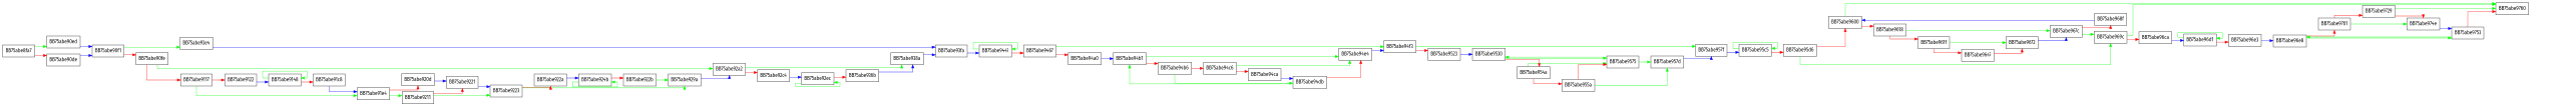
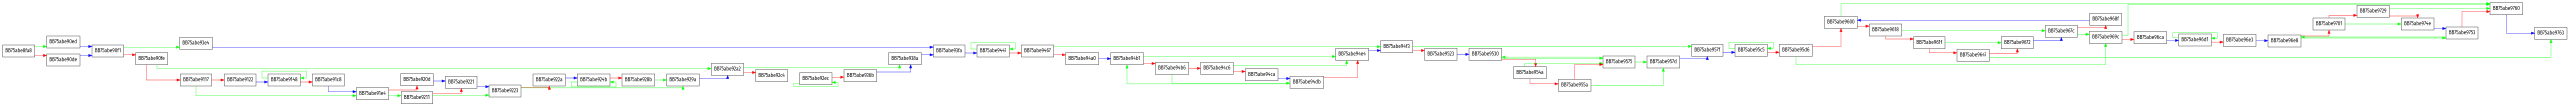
  digraph {
    fontname="Fira Sans"
    rankdir=LR
    splines=ortho
    node [fontname="Fira Sans" shape=box]
    edge [color=green fontname="Fira Sans"]
-   BB75abe8fa8 [label=BB75abe8fa7]
+   BB75abe8fa8
    BB75abe90ed
    BB75abe90de
    BB75abe90f1
    BB75abe93e4
    BB75abe90fe
    BB75abe93fa
    BB75abe92a2
    BB75abe9117
    BB75abe9447
    BB75abe938a
    BB75abe92c4
    BB75abe91e4
    BB75abe9122
    BB75abe92ec
    BB75abe9211
    BB75abe920d
    BB75abe9148
    BB75abe9221
    BB75abe9223
    BB75abe91c8
    BB75abe929a
    BB75abe922a
    BB75abe924b
-   BB75abe928b [label=BB75abe922b]
+   BB75abe928b
    BB75abe936b
    BB75abe9467
    BB75abe94f3
    BB75abe94a0
    BB75abe957f
    BB75abe9523
    BB75abe94b1
    BB75abe95c5
    BB75abe9530
    BB75abe94e4
    BB75abe94b6
    BB75abe94db
    BB75abe94c6
    BB75abe94ca
    BB75abe95d6
    BB75abe9575
    BB75abe954a
    BB75abe957d
    BB75abe955a
    BB75abe969c
    BB75abe9600
    BB75abe9760
    BB75abe96ca
    BB75abe9618
+   BB75abe9763
    BB75abe96d1
    BB75abe967c
    BB75abe961f
    BB75abe968f
    BB75abe9672
    BB75abe9647
    BB75abe96e3
    BB75abe96e8
    BB75abe9753
    BB75abe9701
    BB75abe974e
    BB75abe9729
    BB75abe8fa8 -> BB75abe90ed
    BB75abe8fa8 -> BB75abe90de [color=red]
    BB75abe90ed -> BB75abe90f1 [color=blue]
    BB75abe90de -> BB75abe90f1 [color=blue]
    BB75abe90f1 -> BB75abe93e4
    BB75abe90f1 -> BB75abe90fe [color=red]
    BB75abe93e4 -> BB75abe93fa [color=blue]
    BB75abe90fe -> BB75abe92a2
    BB75abe90fe -> BB75abe9117 [color=red]
    BB75abe93fa -> BB75abe9447 [color=blue]
    BB75abe92a2 -> BB75abe938a
    BB75abe92a2 -> BB75abe92c4 [color=red]
    BB75abe9117 -> BB75abe91e4
    BB75abe9117 -> BB75abe9122 [color=red]
    BB75abe9447 -> BB75abe9447
    BB75abe9447 -> BB75abe9467 [color=red]
    BB75abe938a -> BB75abe93fa [color=blue]
-   BB75abe92c4 -> BB75abe92ec [color=blue]
    BB75abe91e4 -> BB75abe9211
    BB75abe91e4 -> BB75abe920d [color=red]
    BB75abe9122 -> BB75abe9148 [color=blue]
    BB75abe92ec -> BB75abe92ec
    BB75abe92ec -> BB75abe936b [color=red]
    BB75abe9211 -> BB75abe9221 [color=red]
    BB75abe9211 -> BB75abe9223
    BB75abe920d -> BB75abe9221 [color=blue]
    BB75abe9148 -> BB75abe9148
    BB75abe9148 -> BB75abe91c8 [color=red]
    BB75abe9221 -> BB75abe9223 [color=blue]
    BB75abe9223 -> BB75abe929a
    BB75abe9223 -> BB75abe922a [color=red]
    BB75abe91c8 -> BB75abe91e4 [color=blue]
    BB75abe929a -> BB75abe92a2 [color=blue]
    BB75abe922a -> BB75abe924b [color=blue]
    BB75abe924b -> BB75abe924b
    BB75abe924b -> BB75abe928b [color=red]
    BB75abe928b -> BB75abe929a
    BB75abe936b -> BB75abe938a [color=blue]
    BB75abe9467 -> BB75abe94f3
    BB75abe9467 -> BB75abe94a0 [color=red]
    BB75abe94f3 -> BB75abe957f
    BB75abe94f3 -> BB75abe9523 [color=red]
    BB75abe94a0 -> BB75abe94b1 [color=blue]
    BB75abe957f -> BB75abe95c5 [color=blue]
    BB75abe9523 -> BB75abe9530 [color=blue]
    BB75abe94b1 -> BB75abe94e4
    BB75abe94b1 -> BB75abe94b6 [color=red]
    BB75abe95c5 -> BB75abe95c5
    BB75abe95c5 -> BB75abe95d6 [color=red]
    BB75abe9530 -> BB75abe9575
    BB75abe9530 -> BB75abe954a [color=red]
    BB75abe94e4 -> BB75abe94f3 [color=blue]
    BB75abe94b6 -> BB75abe94db
    BB75abe94b6 -> BB75abe94c6 [color=red]
    BB75abe94db -> BB75abe94b1
    BB75abe94db -> BB75abe94e4 [color=red]
    BB75abe94c6 -> BB75abe94e4
    BB75abe94c6 -> BB75abe94ca [color=red]
    BB75abe94ca -> BB75abe94db [color=blue]
    BB75abe95d6 -> BB75abe969c
    BB75abe95d6 -> BB75abe9600 [color=red]
    BB75abe9575 -> BB75abe9530
    BB75abe9575 -> BB75abe957d
    BB75abe954a -> BB75abe9575
    BB75abe954a -> BB75abe955a [color=red]
    BB75abe957d -> BB75abe957f [color=blue]
    BB75abe955a -> BB75abe9575 [color=red]
    BB75abe955a -> BB75abe957d
    BB75abe969c -> BB75abe9760
    BB75abe969c -> BB75abe96ca [color=red]
    BB75abe9600 -> BB75abe9760
    BB75abe9600 -> BB75abe9618 [color=red]
+   BB75abe9760 -> BB75abe9763 [color=blue]
    BB75abe96ca -> BB75abe96d1 [color=blue]
    BB75abe9618 -> BB75abe967c
    BB75abe9618 -> BB75abe961f [color=red]
    BB75abe96d1 -> BB75abe96d1
    BB75abe96d1 -> BB75abe96e3 [color=red]
    BB75abe967c -> BB75abe969c
    BB75abe967c -> BB75abe968f [color=red]
    BB75abe961f -> BB75abe9672
    BB75abe961f -> BB75abe9647 [color=red]
    BB75abe968f -> BB75abe9600 [color=blue]
    BB75abe9672 -> BB75abe967c [color=blue]
+   BB75abe9647 -> BB75abe9763
    BB75abe9647 -> BB75abe9672 [color=red]
    BB75abe96e3 -> BB75abe96e8 [color=blue]
    BB75abe96e8 -> BB75abe9753
    BB75abe96e8 -> BB75abe9701 [color=red]
    BB75abe9753 -> BB75abe9760 [color=red]
    BB75abe9753 -> BB75abe96e8
    BB75abe9701 -> BB75abe974e
    BB75abe9701 -> BB75abe9729 [color=red]
    BB75abe974e -> BB75abe9753 [color=blue]
    BB75abe9729 -> BB75abe9760
    BB75abe9729 -> BB75abe974e [color=red]
  }
